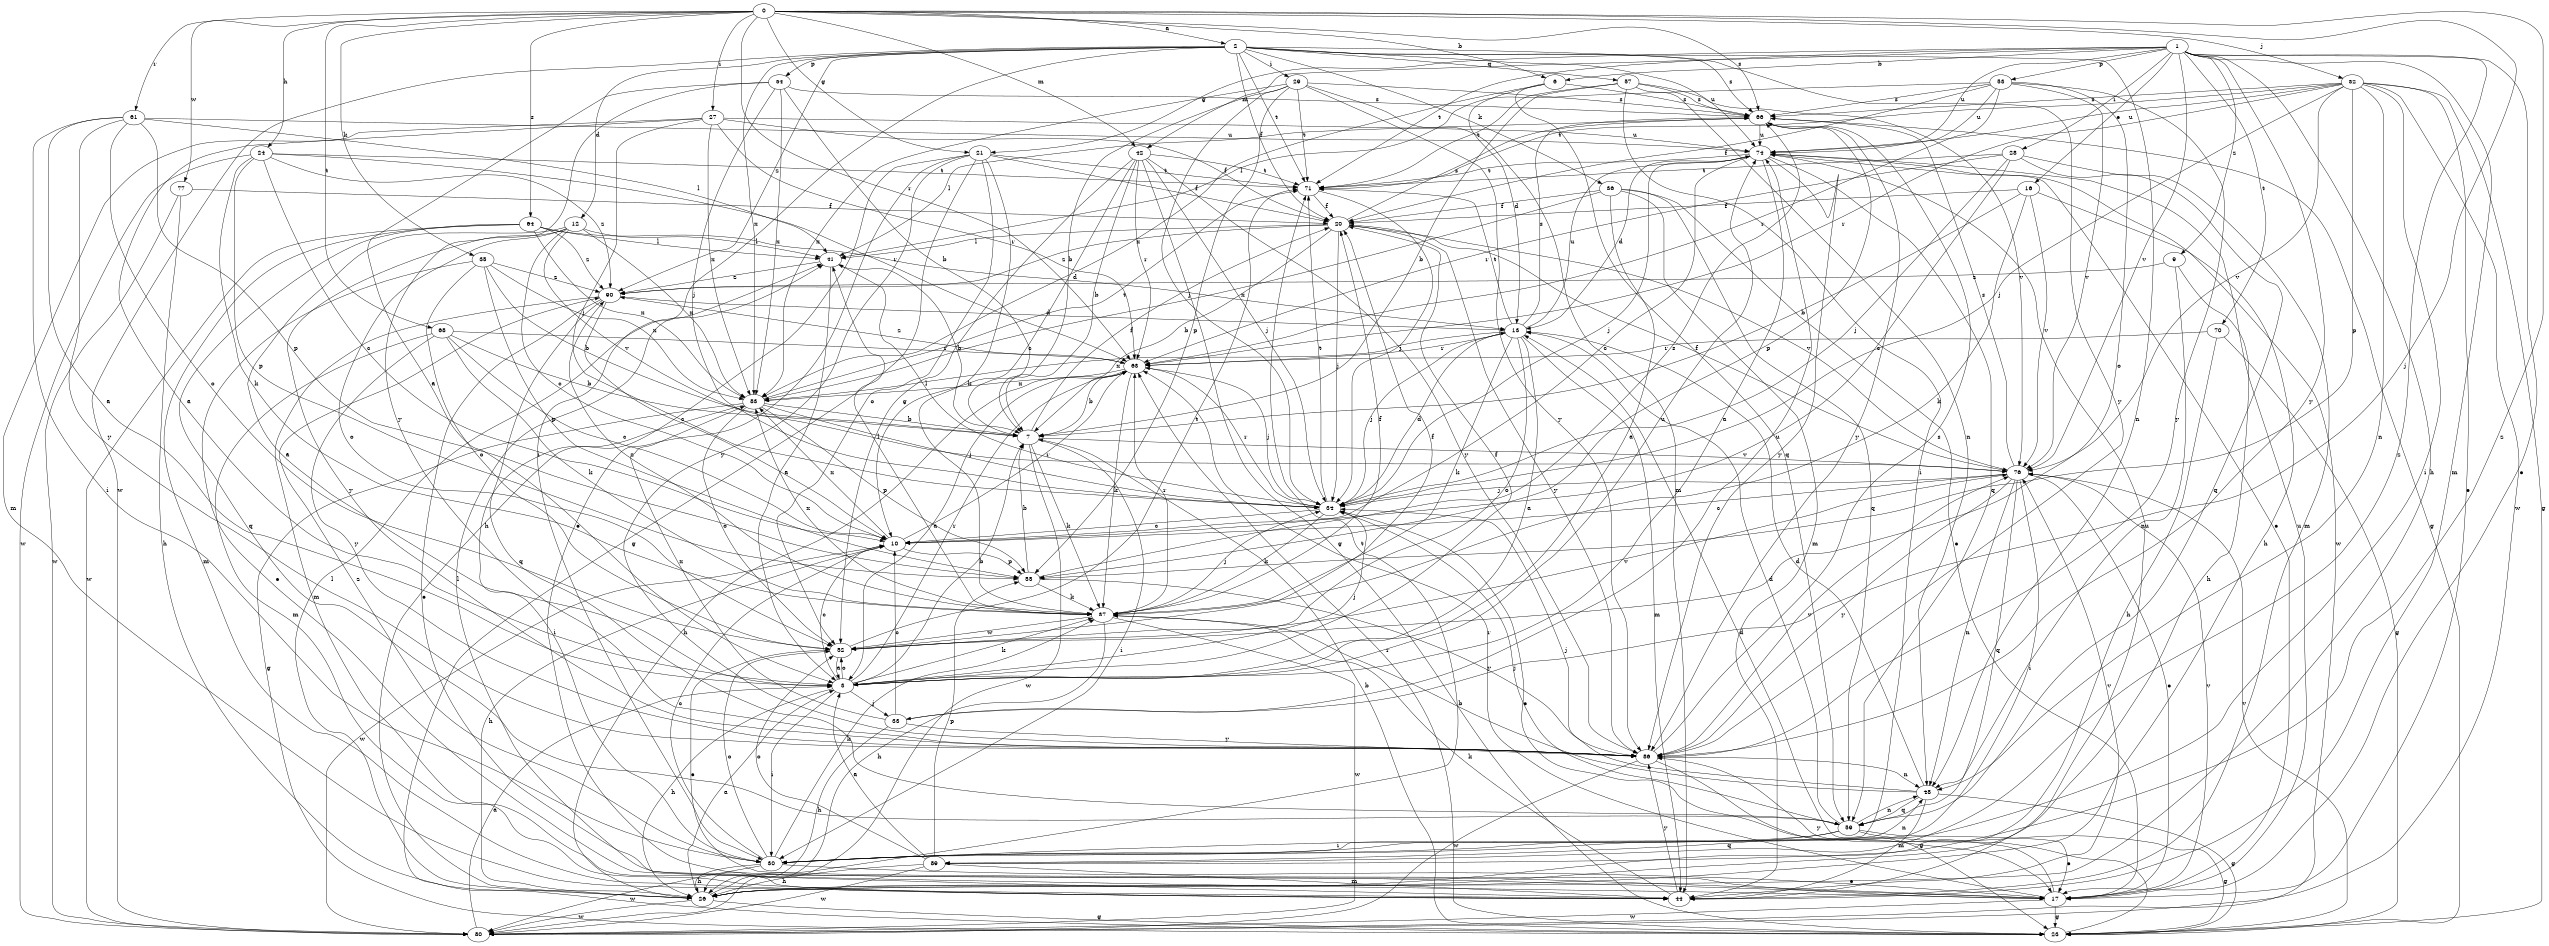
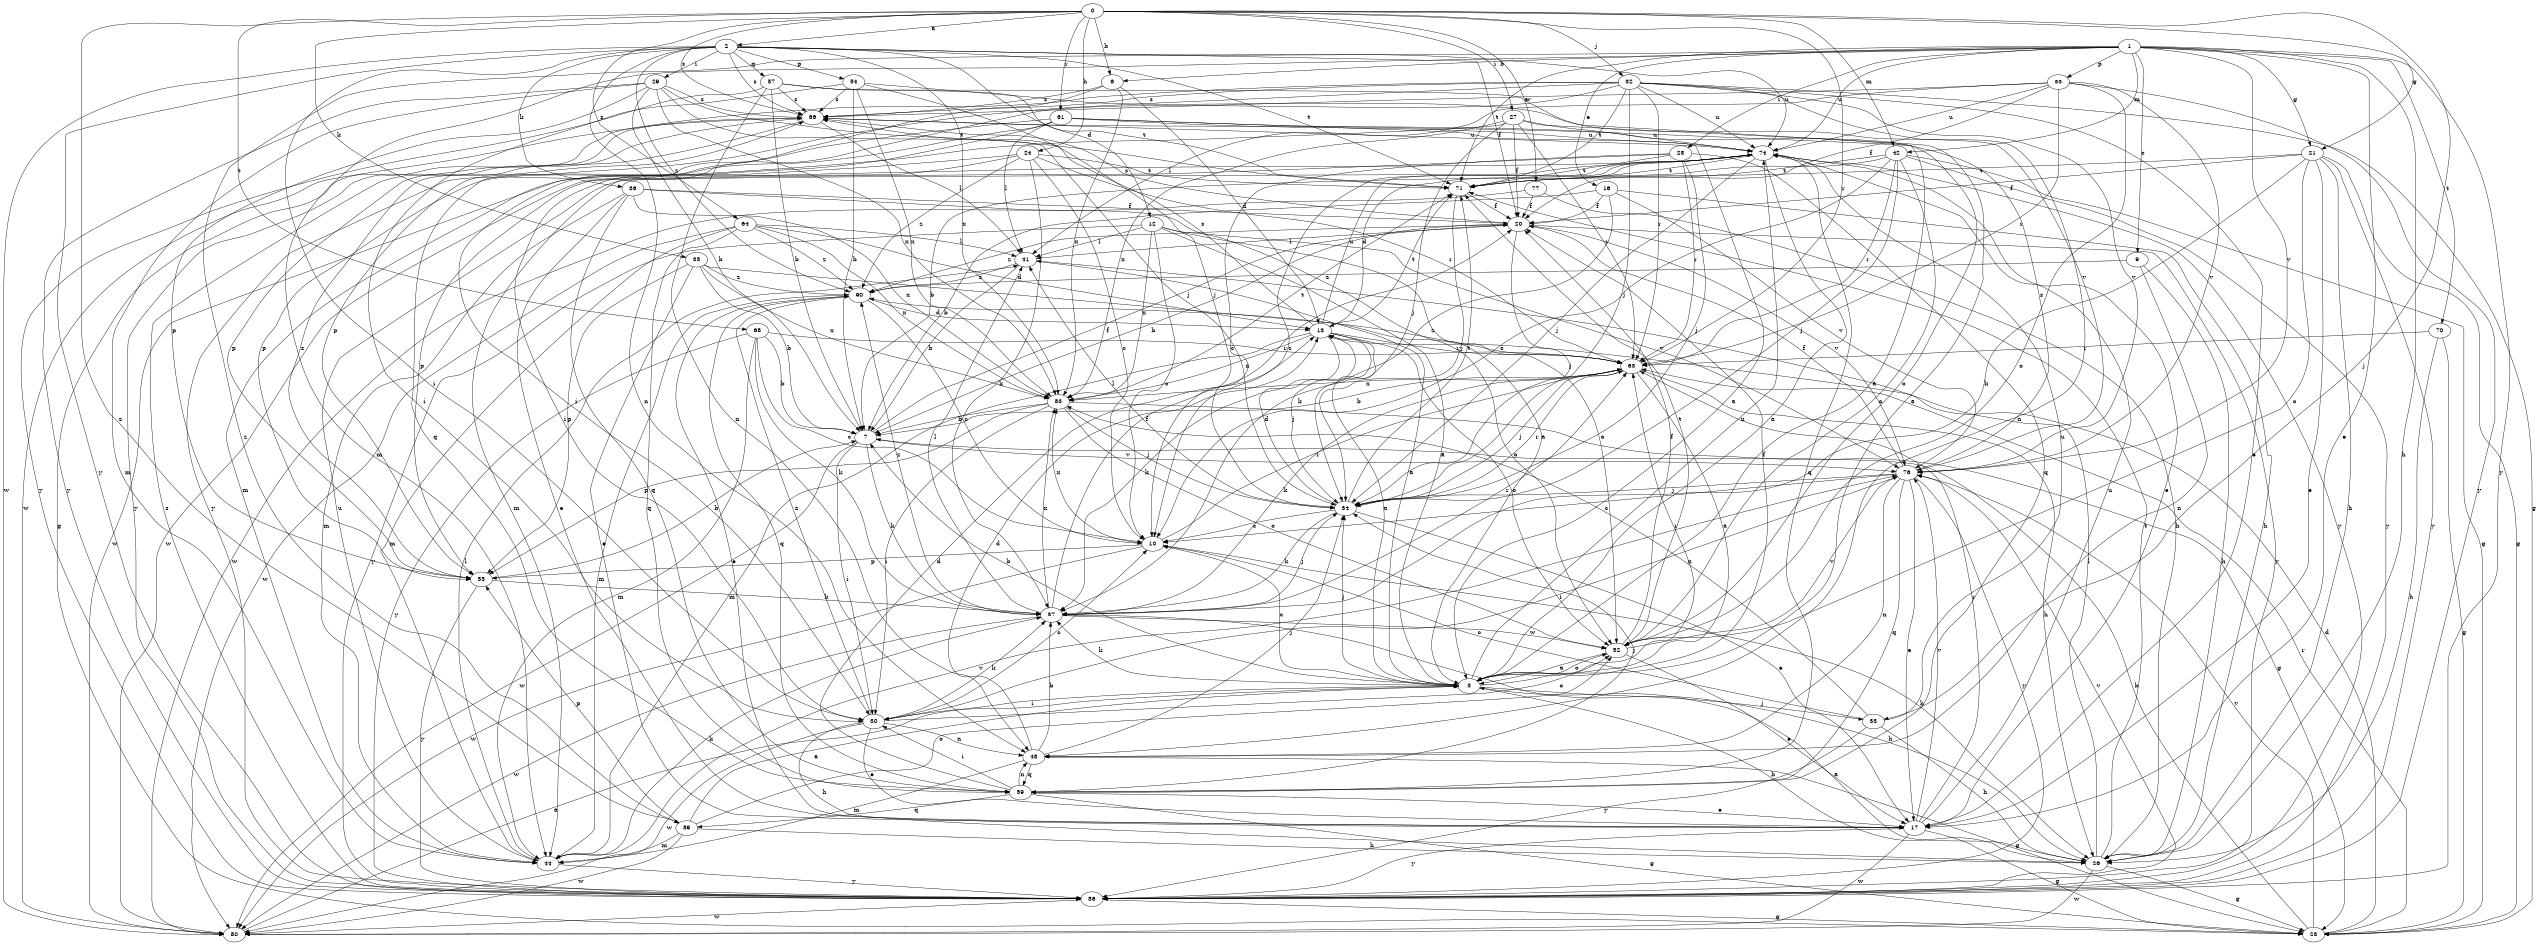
  strict digraph {
    0
    2
    6
    21
    24
    27
    32
    33
    35
    42
    61
    63
    64
    66
    68
    77
    89
    71
    74
    86
    12
    20
    29
    30
    36
    48
    54
    57
    80
    83
    90
    13
    59
    17
    26
    37
    52
    23
    10
    55
    44
    3
    34
    76
    7
    41
    1
    9
    16
    28
    53
    70
    0 -> 2 [label=a]
    0 -> 6 [label=b]
    0 -> 21 [label=g]
    0 -> 24 [label=h]
    0 -> 27 [label=i]
    0 -> 32 [label=j]
    0 -> 33 [label=j]
    0 -> 35 [label=k]
    0 -> 42 [label=m]
    0 -> 61 [label=r]
    0 -> 63 [label=r]
    0 -> 64 [label=s]
    0 -> 66 [label=s]
    0 -> 68 [label=t]
    0 -> 77 [label=w]
    0 -> 89 [label=z]
    2 -> 66 [label=s]
    2 -> 71 [label=t]
    2 -> 74 [label=u]
    2 -> 86 [label=y]
    2 -> 12 [label=d]
    2 -> 20 [label=f]
    2 -> 29 [label=i]
    2 -> 30 [label=i]
    2 -> 36 [label=k]
    2 -> 48 [label=n]
    2 -> 54 [label=p]
    2 -> 57 [label=q]
    2 -> 80 [label=w]
    2 -> 83 [label=x]
    2 -> 90 [label=z]
    6 -> 66 [label=s]
    6 -> 83 [label=x]
    6 -> 13 [label=d]
    6 -> 59 [label=q]
    21 -> 71 [label=t]
    21 -> 86 [label=y]
    21 -> 20 [label=f]
    21 -> 17 [label=e]
    21 -> 26 [label=h]
    21 -> 37 [label=k]
    21 -> 52 [label=o]
    21 -> 23 [label=g]
    24 -> 63 [label=r]
    24 -> 71 [label=t]
    24 -> 80 [label=w]
    24 -> 90 [label=z]
    24 -> 37 [label=k]
    24 -> 10 [label=c]
    24 -> 55 [label=p]
    27 -> 63 [label=r]
    27 -> 74 [label=u]
    27 -> 20 [label=f]
    27 -> 83 [label=x]
    27 -> 44 [label=m]
    27 -> 3 [label=a]
    27 -> 34 [label=j]
    32 -> 63 [label=r]
    32 -> 66 [label=s]
    32 -> 71 [label=t]
    32 -> 74 [label=u]
    32 -> 30 [label=i]
    32 -> 48 [label=n]
    32 -> 80 [label=w]
    32 -> 17 [label=e]
    32 -> 23 [label=g]
    32 -> 55 [label=p]
    32 -> 34 [label=j]
    32 -> 76 [label=v]
    33 -> 74 [label=u]
    33 -> 86 [label=y]
    33 -> 83 [label=x]
    33 -> 26 [label=h]
    33 -> 10 [label=c]
    35 -> 83 [label=x]
    35 -> 90 [label=z]
    35 -> 17 [label=e]
    35 -> 52 [label=o]
    35 -> 55 [label=p]
    35 -> 7 [label=b]
    42 -> 63 [label=r]
    42 -> 71 [label=t]
    42 -> 86 [label=y]
-   42 -> 52 [label=g]
+   42 -> 52 [label=o]
    42 -> 23 [label=g]
    42 -> 10 [label=c]
    42 -> 34 [label=j]
    42 -> 7 [label=b]
    61 -> 74 [label=u]
    61 -> 86 [label=y]
    61 -> 30 [label=i]
    61 -> 52 [label=o]
    61 -> 55 [label=p]
    61 -> 3 [label=a]
    61 -> 41 [label=l]
    63 -> 83 [label=x]
    63 -> 90 [label=z]
    63 -> 26 [label=h]
    63 -> 37 [label=k]
    63 -> 3 [label=a]
    63 -> 34 [label=j]
    63 -> 7 [label=b]
    64 -> 80 [label=w]
    64 -> 83 [label=x]
    64 -> 90 [label=z]
    64 -> 13 [label=d]
    64 -> 59 [label=q]
    64 -> 44 [label=m]
    64 -> 41 [label=l]
    66 -> 74 [label=u]
    66 -> 86 [label=y]
    66 -> 23 [label=g]
    66 -> 55 [label=p]
    66 -> 41 [label=l]
    68 -> 63 [label=r]
    68 -> 86 [label=y]
    68 -> 37 [label=k]
    68 -> 10 [label=c]
    68 -> 44 [label=m]
    68 -> 7 [label=b]
    77 -> 20 [label=f]
    77 -> 80 [label=w]
    77 -> 26 [label=h]
    89 -> 80 [label=w]
    89 -> 26 [label=h]
    89 -> 52 [label=o]
    89 -> 55 [label=p]
    89 -> 44 [label=m]
    89 -> 3 [label=a]
    71 -> 20 [label=f]
    71 -> 34 [label=j]
    74 -> 71 [label=t]
    74 -> 86 [label=y]
    74 -> 80 [label=w]
    74 -> 13 [label=d]
    74 -> 59 [label=q]
    74 -> 17 [label=e]
    74 -> 10 [label=c]
    74 -> 3 [label=a]
    74 -> 34 [label=j]
    86 -> 66 [label=s]
-   86 -> 48 [label=n]
    86 -> 80 [label=w]
    86 -> 23 [label=g]
    86 -> 76 [label=v]
    12 -> 86 [label=y]
    12 -> 83 [label=x]
    12 -> 52 [label=o]
    12 -> 10 [label=c]
    12 -> 3 [label=a]
    12 -> 76 [label=v]
    12 -> 41 [label=l]
    20 -> 66 [label=s]
    20 -> 86 [label=y]
    20 -> 90 [label=z]
    20 -> 34 [label=j]
    20 -> 76 [label=v]
    20 -> 7 [label=b]
    20 -> 41 [label=l]
    29 -> 66 [label=s]
    29 -> 71 [label=t]
    29 -> 86 [label=y]
    29 -> 83 [label=x]
    29 -> 55 [label=p]
    29 -> 44 [label=m]
    29 -> 34 [label=j]
    29 -> 7 [label=b]
    30 -> 48 [label=n]
    30 -> 80 [label=w]
    30 -> 90 [label=z]
    30 -> 17 [label=e]
    30 -> 26 [label=h]
    30 -> 37 [label=k]
    30 -> 52 [label=o]
    30 -> 10 [label=c]
    36 -> 20 [label=f]
    36 -> 83 [label=x]
    36 -> 59 [label=q]
    36 -> 17 [label=e]
    36 -> 44 [label=m]
    36 -> 3 [label=a]
    48 -> 13 [label=d]
    48 -> 59 [label=q]
    48 -> 37 [label=b]
    48 -> 23 [label=g]
    48 -> 44 [label=m]
    48 -> 34 [label=j]
    54 -> 66 [label=s]
    54 -> 86 [label=y]
    54 -> 83 [label=x]
    54 -> 3 [label=a]
    54 -> 34 [label=j]
    54 -> 7 [label=b]
    57 -> 66 [label=s]
    57 -> 71 [label=t]
    57 -> 30 [label=i]
    57 -> 48 [label=n]
    57 -> 76 [label=v]
    57 -> 7 [label=b]
    80 -> 3 [label=a]
    83 -> 71 [label=t]
    83 -> 30 [label=i]
    83 -> 52 [label=o]
    83 -> 23 [label=g]
    83 -> 55 [label=p]
    83 -> 34 [label=j]
    83 -> 7 [label=b]
    90 -> 13 [label=d]
    90 -> 59 [label=q]
    90 -> 17 [label=e]
    90 -> 10 [label=c]
    90 -> 44 [label=m]
    13 -> 63 [label=r]
    13 -> 66 [label=s]
    13 -> 71 [label=t]
    13 -> 74 [label=u]
    13 -> 83 [label=x]
    13 -> 37 [label=k]
    13 -> 52 [label=o]
    13 -> 44 [label=m]
    13 -> 3 [label=a]
    13 -> 34 [label=j]
    59 -> 89 [label=q]
    59 -> 30 [label=i]
    59 -> 48 [label=n]
    59 -> 13 [label=d]
    59 -> 17 [label=e]
    59 -> 23 [label=g]
    59 -> 34 [label=j]
    17 -> 63 [label=r]
    17 -> 74 [label=u]
    17 -> 86 [label=y]
    17 -> 80 [label=w]
    17 -> 23 [label=g]
    17 -> 76 [label=v]
    26 -> 71 [label=t]
    26 -> 80 [label=w]
    26 -> 23 [label=g]
    26 -> 3 [label=a]
    26 -> 41 [label=l]
    37 -> 63 [label=r]
    37 -> 20 [label=f]
    37 -> 80 [label=w]
    37 -> 83 [label=x]
    37 -> 90 [label=z]
    37 -> 26 [label=h]
    37 -> 52 [label=w]
    37 -> 34 [label=j]
    37 -> 41 [label=l]
    52 -> 71 [label=t]
    52 -> 20 [label=f]
    52 -> 17 [label=e]
    52 -> 3 [label=a]
    52 -> 76 [label=v]
    23 -> 63 [label=r]
    23 -> 13 [label=d]
    23 -> 76 [label=v]
    23 -> 7 [label=b]
    10 -> 63 [label=r]
    10 -> 80 [label=w]
    10 -> 83 [label=x]
    10 -> 26 [label=h]
    10 -> 55 [label=p]
    55 -> 66 [label=s]
    55 -> 86 [label=y]
    55 -> 37 [label=k]
    55 -> 7 [label=b]
    44 -> 74 [label=u]
    44 -> 86 [label=y]
    44 -> 37 [label=k]
    44 -> 76 [label=v]
    44 -> 41 [label=l]
    3 -> 33 [label=j]
    3 -> 63 [label=r]
    3 -> 74 [label=u]
    3 -> 20 [label=f]
    3 -> 30 [label=i]
    3 -> 26 [label=h]
    3 -> 37 [label=k]
    3 -> 52 [label=o]
    3 -> 10 [label=c]
    3 -> 34 [label=j]
    3 -> 7 [label=b]
    34 -> 63 [label=r]
    34 -> 71 [label=t]
    34 -> 13 [label=d]
    34 -> 17 [label=e]
    34 -> 37 [label=k]
    34 -> 10 [label=c]
    34 -> 41 [label=l]
    76 -> 66 [label=s]
    76 -> 86 [label=y]
    76 -> 20 [label=f]
    76 -> 30 [label=i]
    76 -> 48 [label=n]
    76 -> 59 [label=q]
    76 -> 17 [label=e]
    76 -> 10 [label=c]
    76 -> 34 [label=j]
    7 -> 20 [label=f]
    7 -> 30 [label=i]
    7 -> 80 [label=w]
    7 -> 37 [label=k]
    7 -> 76 [label=v]
    41 -> 90 [label=z]
    41 -> 3 [label=a]
    41 -> 7 [label=b]
    1 -> 6 [label=b]
    1 -> 21 [label=g]
    1 -> 42 [label=m]
    1 -> 89 [label=z]
    1 -> 71 [label=t]
    1 -> 74 [label=u]
    1 -> 86 [label=y]
    1 -> 17 [label=e]
    1 -> 26 [label=h]
    1 -> 44 [label=m]
    1 -> 76 [label=v]
-   1 -> 9 [label=z]
+   1 -> 9 [label=c]
    1 -> 16 [label=e]
    1 -> 28 [label=i]
    1 -> 53 [label=p]
    1 -> 70 [label=t]
    9 -> 48 [label=n]
    9 -> 90 [label=z]
    9 -> 26 [label=h]
    16 -> 20 [label=f]
    16 -> 26 [label=h]
    16 -> 37 [label=k]
    16 -> 76 [label=v]
    16 -> 7 [label=b]
    28 -> 63 [label=r]
    28 -> 71 [label=t]
    28 -> 59 [label=q]
    28 -> 10 [label=c]
    28 -> 44 [label=m]
    28 -> 34 [label=j]
    53 -> 63 [label=r]
    53 -> 66 [label=s]
    53 -> 74 [label=u]
    53 -> 86 [label=y]
    53 -> 20 [label=f]
    53 -> 52 [label=o]
    53 -> 76 [label=v]
    53 -> 41 [label=l]
    70 -> 63 [label=r]
    70 -> 26 [label=h]
    70 -> 23 [label=g]
  }
